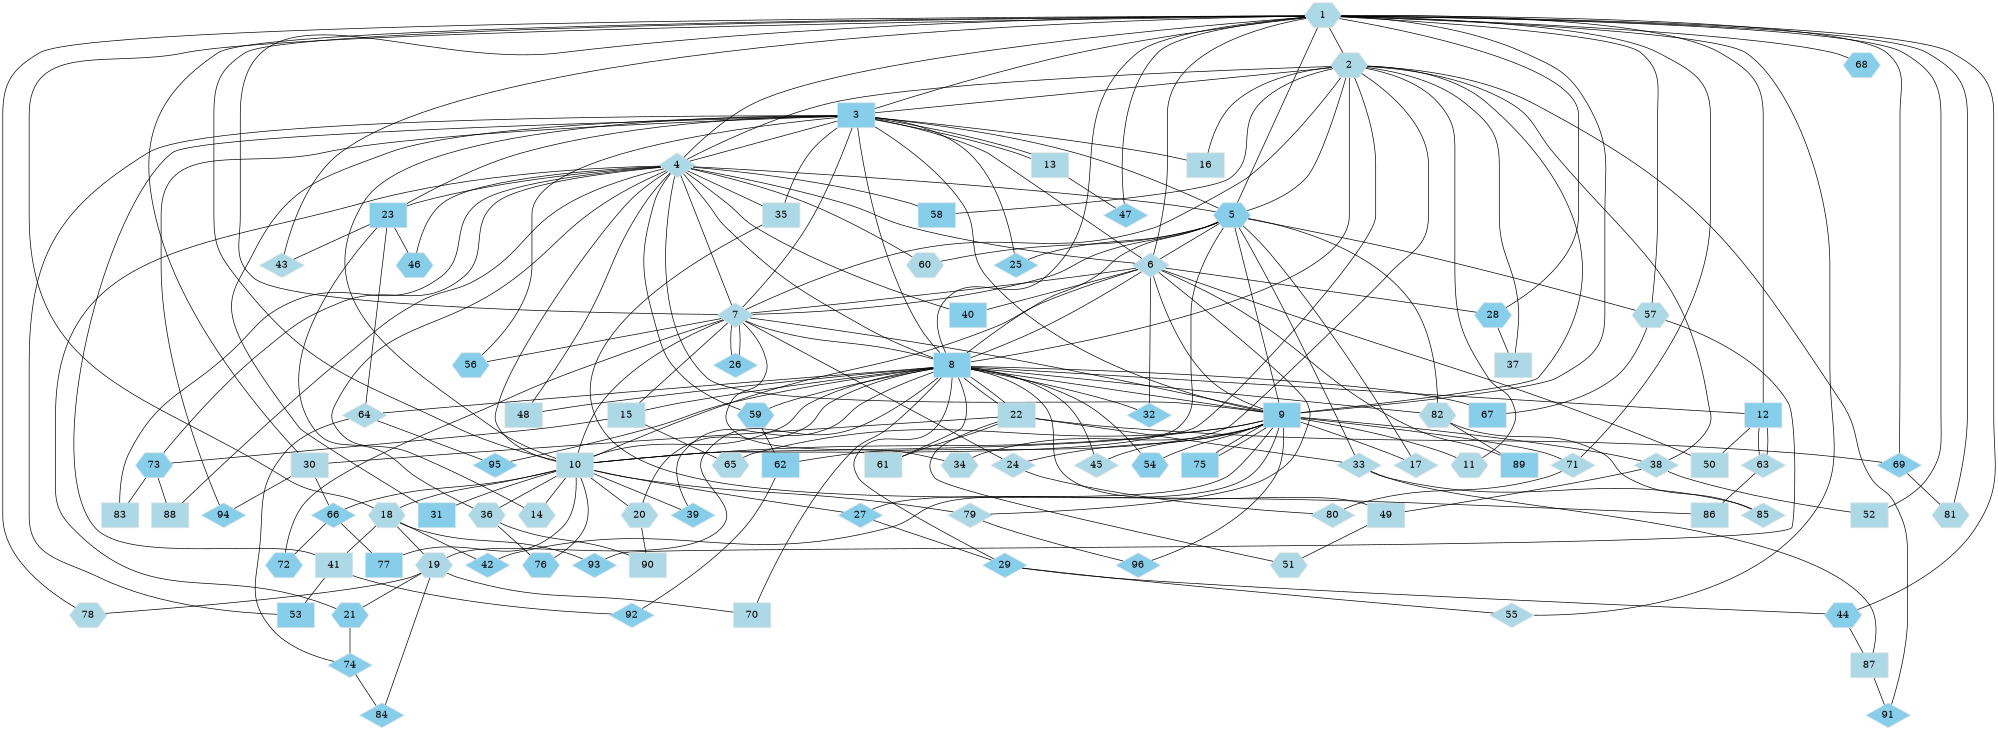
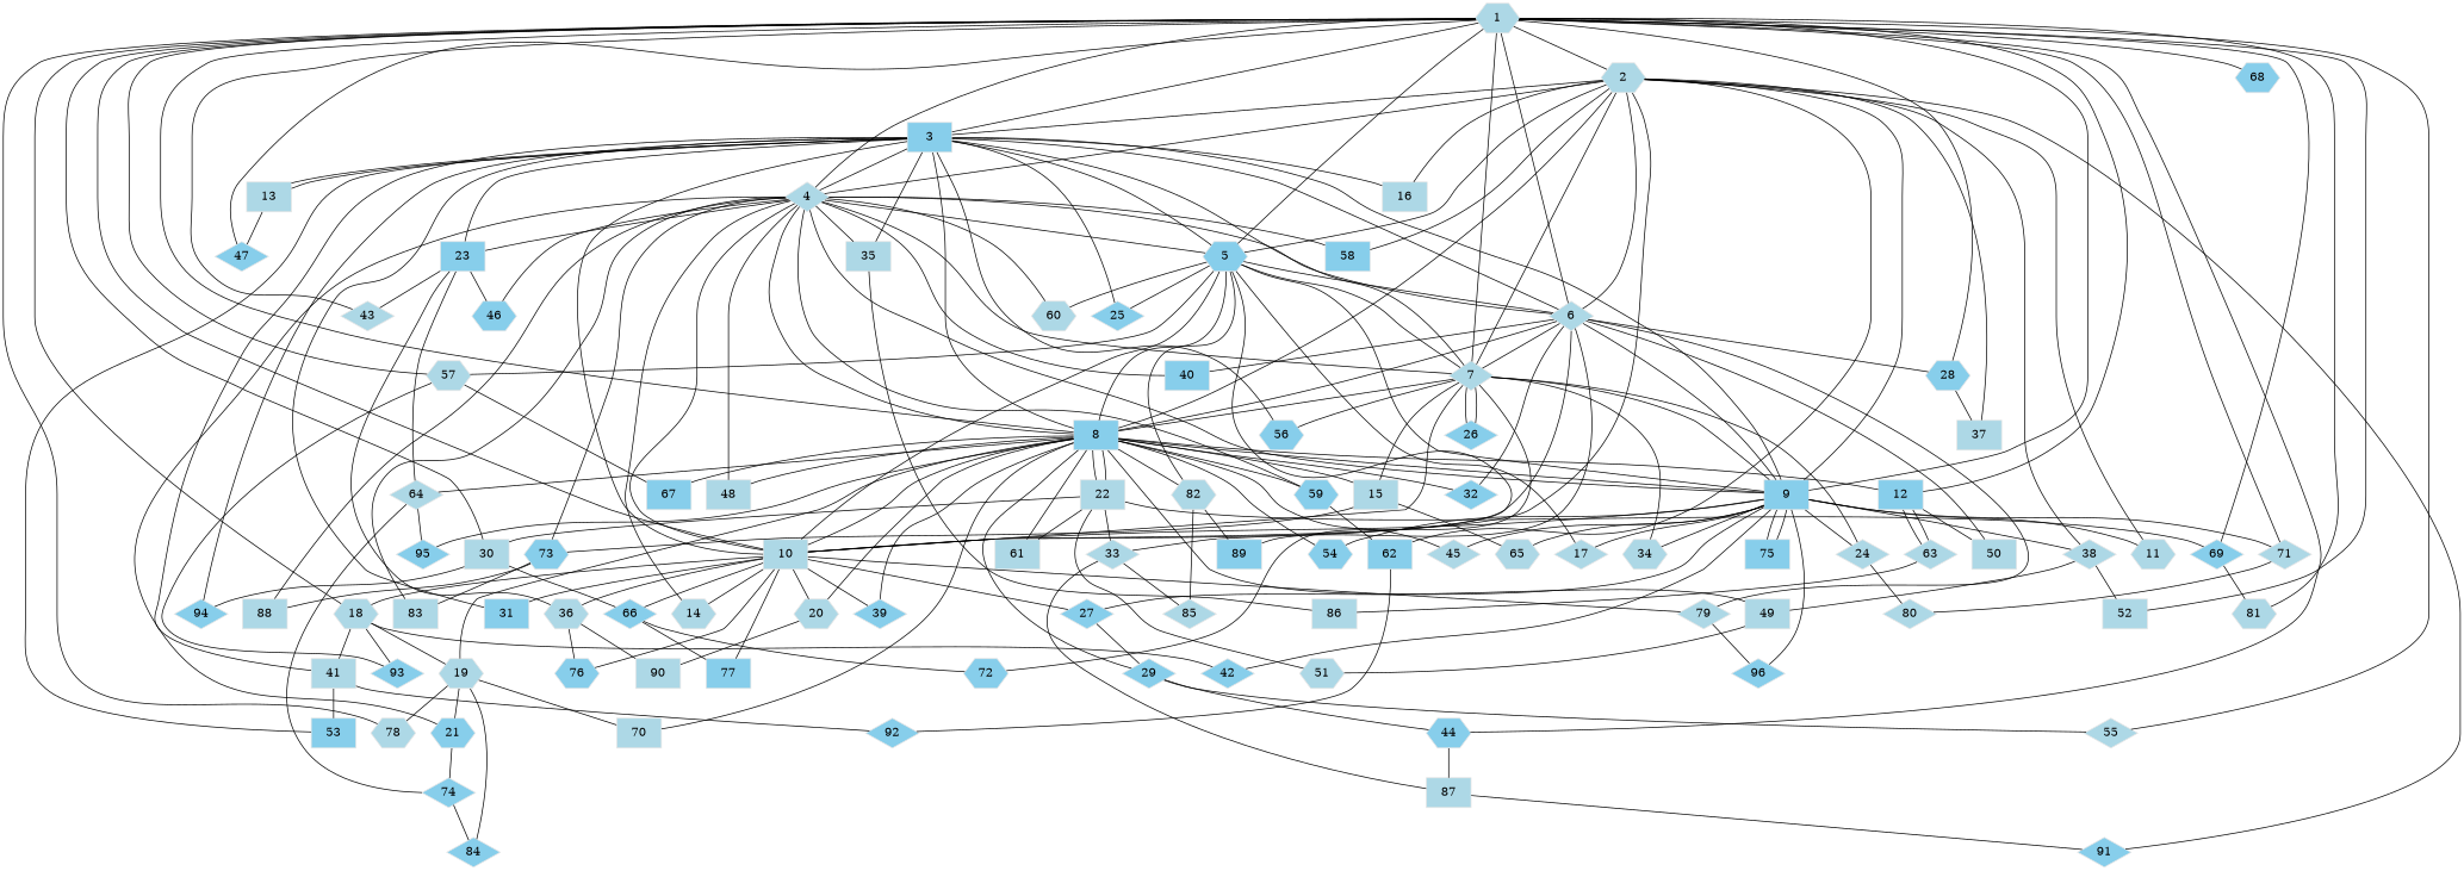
  graph {
    node [color=gray90 fillcolor=lightblue shape=box style=filled]
    1 [shape=hexagon]
    2 [shape=hexagon]
    3 [fillcolor=skyblue]
    4 [shape=diamond]
    5 [fillcolor=skyblue shape=hexagon]
    6 [shape=diamond]
    7 [shape=diamond]
    8 [fillcolor=skyblue]
    9 [fillcolor=skyblue]
    10
    12 [fillcolor=skyblue]
    18 [shape=hexagon]
    28 [fillcolor=skyblue shape=hexagon]
    30
    43 [shape=diamond]
    44 [fillcolor=skyblue shape=hexagon]
    47 [fillcolor=skyblue shape=diamond]
    52
    55 [shape=diamond]
    57 [shape=hexagon]
    68 [fillcolor=skyblue shape=hexagon]
    69 [fillcolor=skyblue shape=diamond]
    71 [shape=diamond]
    78 [shape=hexagon]
    81 [shape=hexagon]
    11 [shape=hexagon]
    16
    37
    38 [shape=diamond]
    58 [fillcolor=skyblue]
    62 [fillcolor=skyblue]
    91 [fillcolor=skyblue shape=diamond]
    13
    23 [fillcolor=skyblue]
    25 [fillcolor=skyblue shape=diamond]
    31 [fillcolor=skyblue]
    35
    41
    53 [fillcolor=skyblue]
    56 [fillcolor=skyblue shape=hexagon]
    94 [fillcolor=skyblue shape=diamond]
    14 [shape=hexagon]
    21 [fillcolor=skyblue shape=hexagon]
    40 [fillcolor=skyblue]
    46 [fillcolor=skyblue shape=hexagon]
    48
    59 [fillcolor=skyblue shape=hexagon]
    60 [shape=hexagon]
    73 [fillcolor=skyblue shape=hexagon]
    83
    88
    17 [shape=diamond]
    33 [shape=diamond]
    82 [shape=hexagon]
    32 [fillcolor=skyblue shape=diamond]
    50
    79 [shape=diamond]
    89 [fillcolor=skyblue]
    15
    24 [shape=diamond]
    26 [fillcolor=skyblue shape=diamond]
    34 [shape=hexagon]
    72 [fillcolor=skyblue shape=hexagon]
    19 [shape=hexagon]
    20 [shape=hexagon]
    22
    29 [fillcolor=skyblue shape=diamond]
    39 [fillcolor=skyblue shape=diamond]
    45 [shape=diamond]
    49
    54 [fillcolor=skyblue shape=hexagon]
    61
    64 [shape=diamond]
    67 [fillcolor=skyblue]
    70
    95 [fillcolor=skyblue shape=diamond]
    27 [fillcolor=skyblue shape=diamond]
    42 [fillcolor=skyblue shape=diamond]
    65 [shape=hexagon]
    75 [fillcolor=skyblue]
    96 [fillcolor=skyblue shape=diamond]
    36 [shape=hexagon]
    66 [fillcolor=skyblue shape=diamond]
    76 [fillcolor=skyblue shape=hexagon]
    77 [fillcolor=skyblue]
    63 [shape=diamond]
    93 [fillcolor=skyblue shape=diamond]
    87
    80 [shape=diamond]
    92 [fillcolor=skyblue shape=diamond]
    86
    74 [fillcolor=skyblue shape=diamond]
    85 [shape=diamond]
    84 [fillcolor=skyblue shape=diamond]
    90
    51 [shape=hexagon]
    1 -- 2
    1 -- 3
    1 -- 4
    1 -- 5
    1 -- 6
    1 -- 7
    1 -- 8
    1 -- 9
    1 -- 10
    1 -- 12
    1 -- 18
    1 -- 28
    1 -- 30
    1 -- 43
    1 -- 44
    1 -- 47
    1 -- 52
    1 -- 55
    1 -- 57
    1 -- 68
    1 -- 69
    1 -- 71
    1 -- 78
    1 -- 81
    2 -- 3
    2 -- 4
    2 -- 5
+   2 -- 6
    2 -- 7
    2 -- 8
    2 -- 9
    2 -- 10
    2 -- 11
    2 -- 16
    2 -- 37
    2 -- 38
    2 -- 58
    2 -- 62
    2 -- 91
    3 -- 4
    3 -- 5
    3 -- 6
    3 -- 7
    3 -- 8
    3 -- 9
    3 -- 10
    3 -- 16
    3 -- 13
    3 -- 13
    3 -- 23
    3 -- 25
    3 -- 31
    3 -- 35
    3 -- 41
    3 -- 53
    3 -- 56
    3 -- 94
    4 -- 5
    4 -- 6
    4 -- 7
    4 -- 8
    4 -- 9
    4 -- 10
    4 -- 58
    4 -- 23
    4 -- 35
    4 -- 14
    4 -- 21
    4 -- 40
    4 -- 46
    4 -- 48
    4 -- 59
    4 -- 60
    4 -- 73
    4 -- 83
    4 -- 88
    5 -- 6
    5 -- 7
    5 -- 8
    5 -- 9
    5 -- 10
    5 -- 57
    5 -- 25
    5 -- 60
    5 -- 17
    5 -- 33
    5 -- 82
    6 -- 7
    6 -- 8
    6 -- 9
    6 -- 10
    6 -- 28
    6 -- 40
    6 -- 32
    6 -- 50
    6 -- 79
    6 -- 89
    7 -- 8
    7 -- 9
    7 -- 10
    7 -- 56
    7 -- 15
    7 -- 24
    7 -- 26
    7 -- 26
    7 -- 34
    7 -- 72
    8 -- 9
    8 -- 10
    8 -- 12
    8 -- 48
    8 -- 59
    8 -- 82
    8 -- 32
    8 -- 15
    8 -- 19
    8 -- 20
    8 -- 22
    8 -- 22
    8 -- 29
    8 -- 39
    8 -- 45
    8 -- 49
    8 -- 54
    8 -- 61
    8 -- 64
    8 -- 67
    8 -- 70
    8 -- 95
    9 -- 10
    9 -- 71
    9 -- 11
    9 -- 38
    9 -- 17
    9 -- 24
    9 -- 34
    9 -- 45
    9 -- 54
    9 -- 27
    9 -- 42
    9 -- 65
    9 -- 75
    9 -- 75
    9 -- 96
    10 -- 18
    10 -- 31
    10 -- 14
    10 -- 79
    10 -- 20
    10 -- 39
    10 -- 27
    10 -- 36
    10 -- 66
    10 -- 76
    10 -- 77
    12 -- 50
    12 -- 63
    12 -- 63
    18 -- 41
    18 -- 19
    18 -- 42
    18 -- 93
    28 -- 37
    30 -- 94
    30 -- 66
    44 -- 87
    57 -- 67
    57 -- 93
    69 -- 81
    71 -- 80
    38 -- 52
    38 -- 49
    62 -- 92
    13 -- 47
    23 -- 43
    23 -- 46
    23 -- 64
    23 -- 36
    35 -- 86
    41 -- 53
    41 -- 92
    21 -- 74
    59 -- 62
    73 -- 83
    73 -- 88
    33 -- 87
    33 -- 85
    82 -- 89
    82 -- 85
    79 -- 96
    15 -- 73
    15 -- 65
    24 -- 80
    19 -- 78
    19 -- 21
    19 -- 70
    19 -- 84
    20 -- 90
    22 -- 30
    22 -- 69
    22 -- 33
    22 -- 61
    22 -- 51
    29 -- 44
    29 -- 55
    49 -- 51
    64 -- 95
    64 -- 74
    27 -- 29
    36 -- 76
    36 -- 90
    66 -- 72
    66 -- 77
    63 -- 86
    87 -- 91
    74 -- 84
  }
